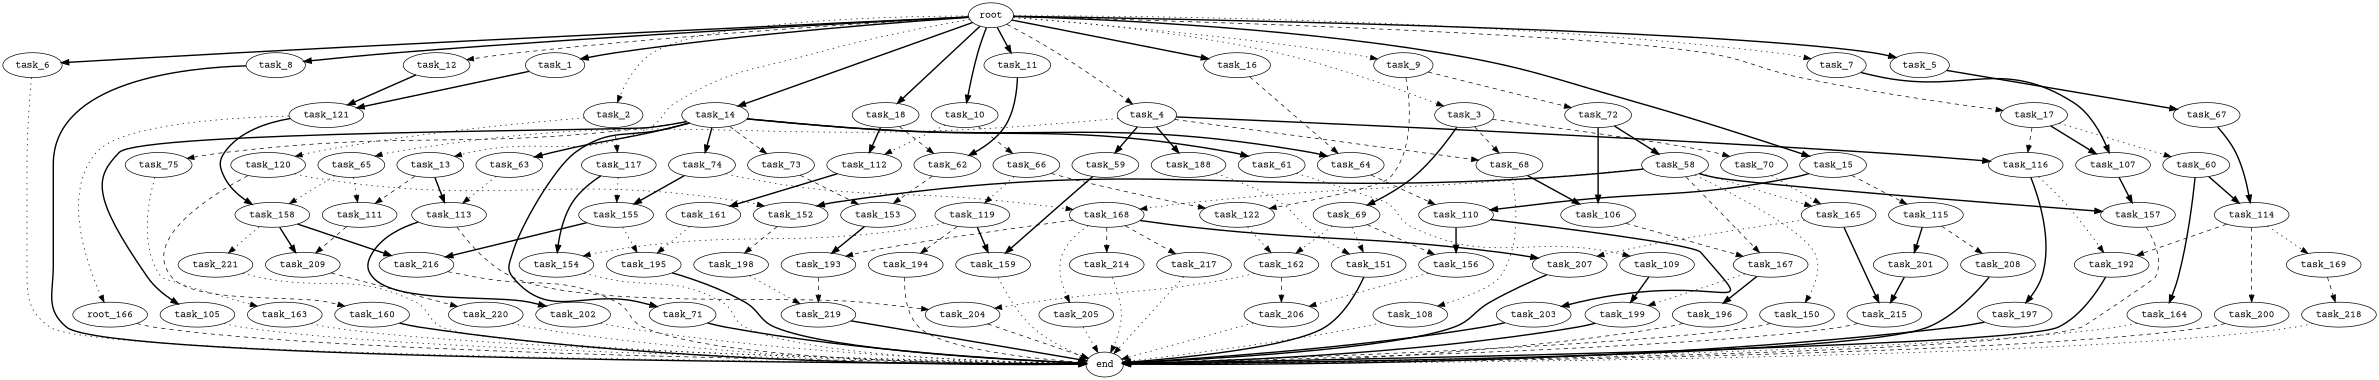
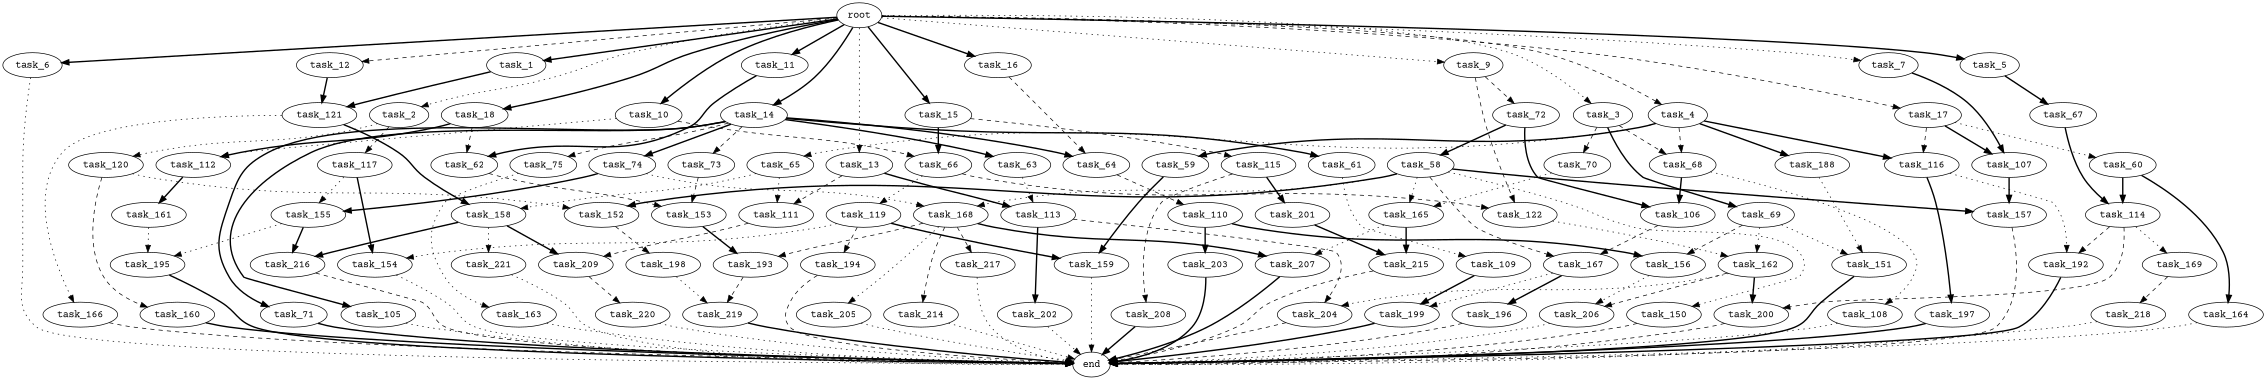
  digraph {
    fontname="Courier Prime"
    node [fontname="Courier Prime"]
    edge [fontname="Courier Prime" style=bold]
    root
    task_1
    task_2
    task_3
    task_4
    task_5
    task_6
    task_7
-   task_8
    task_9
    task_10
    task_11
    task_12
    task_13
    task_14
    task_15
    task_16
    task_17
    task_18
    task_121
    task_117
    task_120
    task_68
    task_69
    task_70
    task_59
    task_65
    task_116
    n29 [label=task_188]
    task_67
    end
    task_107
    task_72
    task_122
    task_66
    task_112
    task_62
    task_111
    task_113
    task_61
    task_63
    task_64
    task_71
    task_73
    task_74
    task_75
    task_105
    task_115
    task_60
    task_158
-   task_166 [label=root_166]
+   task_166
    task_154
    task_155
    task_152
    task_160
    task_106
    task_108
    task_151
    task_156
    task_162
    task_165
    task_159
    task_192
    task_197
    task_114
    task_157
    task_58
    task_119
    task_161
    task_153
    task_209
    task_202
    task_204
    task_109
    task_110
    task_168
    task_163
    task_201
    task_208
    task_164
    task_150
    task_167
    task_198
    task_207
    task_215
    task_199
    task_196
    task_193
    task_205
    task_214
    task_217
    task_169
    task_200
    task_203
    task_216
    task_221
    task_194
    task_206
    task_220
    task_195
    task_218
    task_219
    root -> task_1
    root -> task_2 [style=dotted]
    root -> task_3 [style=dotted]
    root -> task_4 [style=dashed]
    root -> task_5
    root -> task_6
    root -> task_7 [style=dotted]
-   root -> task_8
    root -> task_9 [style=dotted]
    root -> task_10
    root -> task_11
    root -> task_12 [style=dashed]
    root -> task_13 [style=dotted]
    root -> task_14
    root -> task_15
    root -> task_16
    root -> task_17 [style=dashed]
    root -> task_18
    task_1 -> task_121
    task_2 -> task_117 [style=dashed]
    task_2 -> task_120 [style=dotted]
    task_3 -> task_68 [style=dashed]
    task_3 -> task_69
    task_3 -> task_70 [style=dashed]
    task_4 -> task_68 [style=dashed]
    task_4 -> task_59
    task_4 -> task_65 [style=dotted]
    task_4 -> task_116
    task_4 -> n29
    task_5 -> task_67
    task_6 -> end [style=dotted]
    task_7 -> task_107
-   task_8 -> end
    task_9 -> task_72 [style=dashed]
    task_9 -> task_122 [style=dashed]
    task_10 -> task_66 [style=dashed]
    task_10 -> task_112 [style=dotted]
    task_11 -> task_62
    task_12 -> task_121
    task_13 -> task_111 [style=dashed]
    task_13 -> task_113
    task_14 -> task_61
    task_14 -> task_63
    task_14 -> task_64
    task_14 -> task_71
    task_14 -> task_73 [style=dashed]
    task_14 -> task_74
    task_14 -> task_75 [style=dashed]
    task_14 -> task_105
-   task_15 -> task_110
+   task_15 -> task_66
    task_15 -> task_115 [style=dashed]
    task_16 -> task_64 [style=dashed]
    task_17 -> task_116 [style=dashed]
    task_17 -> task_107
    task_17 -> task_60 [style=dotted]
    task_18 -> task_112
    task_18 -> task_62 [style=dashed]
    task_121 -> task_158
    task_121 -> task_166 [style=dotted]
    task_117 -> task_154
    task_117 -> task_155 [style=dotted]
    task_120 -> task_152 [style=dotted]
    task_120 -> task_160 [style=dashed]
    task_68 -> task_106
    task_68 -> task_108 [style=dotted]
    task_69 -> task_151 [style=dotted]
    task_69 -> task_156 [style=dashed]
    task_69 -> task_162 [style=dotted]
    task_70 -> task_165 [style=dotted]
    task_59 -> task_159
    task_65 -> task_111 [style=dotted]
    task_65 -> task_158 [style=dotted]
    task_116 -> task_192 [style=dotted]
    task_116 -> task_197
    n29 -> task_151 [style=dotted]
    task_67 -> task_114
    task_107 -> task_157
    task_72 -> task_106
    task_72 -> task_58
    task_122 -> task_162 [style=dotted]
    task_66 -> task_122 [style=dashed]
    task_66 -> task_119 [style=dotted]
    task_112 -> task_161
    task_62 -> task_153 [style=dashed]
    task_111 -> task_209 [style=dashed]
    task_113 -> task_202
    task_113 -> task_204 [style=dashed]
    task_61 -> task_109 [style=dotted]
    task_63 -> task_113 [style=dotted]
    task_64 -> task_110 [style=dashed]
    task_71 -> end
    task_73 -> task_153 [style=dashed]
    task_74 -> task_155
    task_74 -> task_168 [style=dotted]
    task_75 -> task_163 [style=dotted]
    task_105 -> end [style=dotted]
    task_115 -> task_201
    task_115 -> task_208 [style=dashed]
    task_60 -> task_114
    task_60 -> task_164
    task_158 -> task_209
    task_158 -> task_216
    task_158 -> task_221 [style=dotted]
    task_166 -> end [style=dashed]
    task_154 -> end [style=dotted]
    task_155 -> task_216
    task_155 -> task_195 [style=dotted]
    task_152 -> task_198 [style=dashed]
    task_160 -> end
    task_106 -> task_167 [style=dashed]
    task_108 -> end [style=dotted]
    task_151 -> end
    task_156 -> task_206 [style=dotted]
    task_162 -> task_204 [style=dotted]
+   task_162 -> task_200
    task_162 -> task_206 [style=dashed]
    task_165 -> task_207 [style=dotted]
    task_165 -> task_215
    task_159 -> end [style=dotted]
    task_192 -> end
    task_197 -> end
    task_114 -> task_192 [style=dashed]
    task_114 -> task_169 [style=dotted]
    task_114 -> task_200 [style=dashed]
    task_157 -> end [style=dashed]
    task_58 -> task_152
    task_58 -> task_165 [style=dotted]
    task_58 -> task_157
    task_58 -> task_168 [style=dotted]
    task_58 -> task_150 [style=dotted]
    task_58 -> task_167 [style=dashed]
    task_119 -> task_154 [style=dotted]
    task_119 -> task_159
    task_119 -> task_194 [style=dashed]
    task_161 -> task_195 [style=dotted]
    task_153 -> task_193
    task_209 -> task_220 [style=dashed]
    task_202 -> end [style=dotted]
    task_204 -> end [style=dashed]
    task_109 -> task_199
    task_110 -> task_156
    task_110 -> task_203
    task_168 -> task_207
    task_168 -> task_193 [style=dashed]
    task_168 -> task_205 [style=dotted]
    task_168 -> task_214 [style=dashed]
    task_168 -> task_217 [style=dashed]
    task_163 -> end [style=dotted]
    task_201 -> task_215
    task_208 -> end
    task_164 -> end [style=dotted]
    task_150 -> end [style=dashed]
    task_167 -> task_199 [style=dotted]
    task_167 -> task_196
    task_198 -> task_219 [style=dotted]
    task_207 -> end
    task_215 -> end [style=dashed]
    task_199 -> end
    task_196 -> end [style=dashed]
    task_193 -> task_219 [style=dashed]
    task_205 -> end [style=dotted]
    task_214 -> end [style=dotted]
    task_217 -> end [style=dotted]
    task_169 -> task_218 [style=dashed]
    task_200 -> end [style=dashed]
    task_203 -> end
    task_216 -> end [style=dashed]
    task_221 -> end [style=dotted]
    task_194 -> end [style=dashed]
    task_206 -> end [style=dotted]
    task_220 -> end [style=dotted]
    task_195 -> end
    task_218 -> end [style=dotted]
    task_219 -> end
  }
